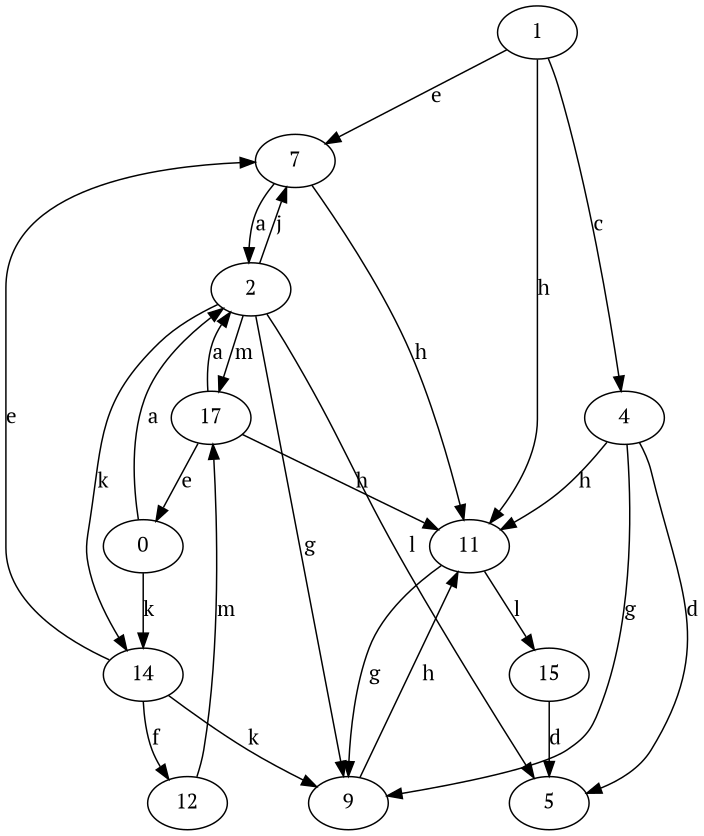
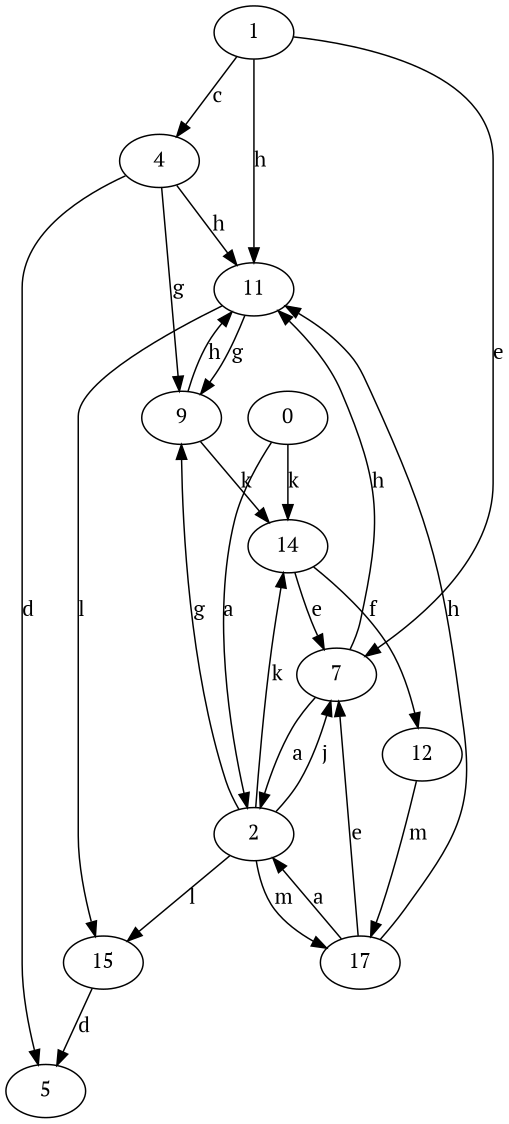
  strict digraph {
    fontname="PT Serif"
    node [fontname="PT Serif"]
    edge [fontname="PT Serif"]
    1
    4
    7
    11
    9
    5
    2
    15
    14
    17
    12
    0
    1 -> 4 [label=c]
    1 -> 7 [label=e]
    1 -> 11 [label=h]
    4 -> 11 [label=h]
    4 -> 9 [label=g]
    4 -> 5 [label=d]
    7 -> 11 [label=h]
    7 -> 2 [label=a]
    11 -> 9 [label=g]
    11 -> 15 [label=l]
    9 -> 11 [label=h]
-   14 -> 9 [label=k]
+   9 -> 14 [label=k]
    2 -> 7 [label=j]
    2 -> 9 [label=g]
-   2 -> 5 [label=l]
+   2 -> 15 [label=l]
    2 -> 14 [label=k]
    2 -> 17 [label=m]
    15 -> 5 [label=d]
    14 -> 7 [label=e]
    14 -> 12 [label=f]
-   17 -> 0 [label=e]
+   17 -> 7 [label=e]
    17 -> 11 [label=h]
    17 -> 2 [label=a]
    12 -> 17 [label=m]
    0 -> 2 [label=a]
    0 -> 14 [label=k]
  }
